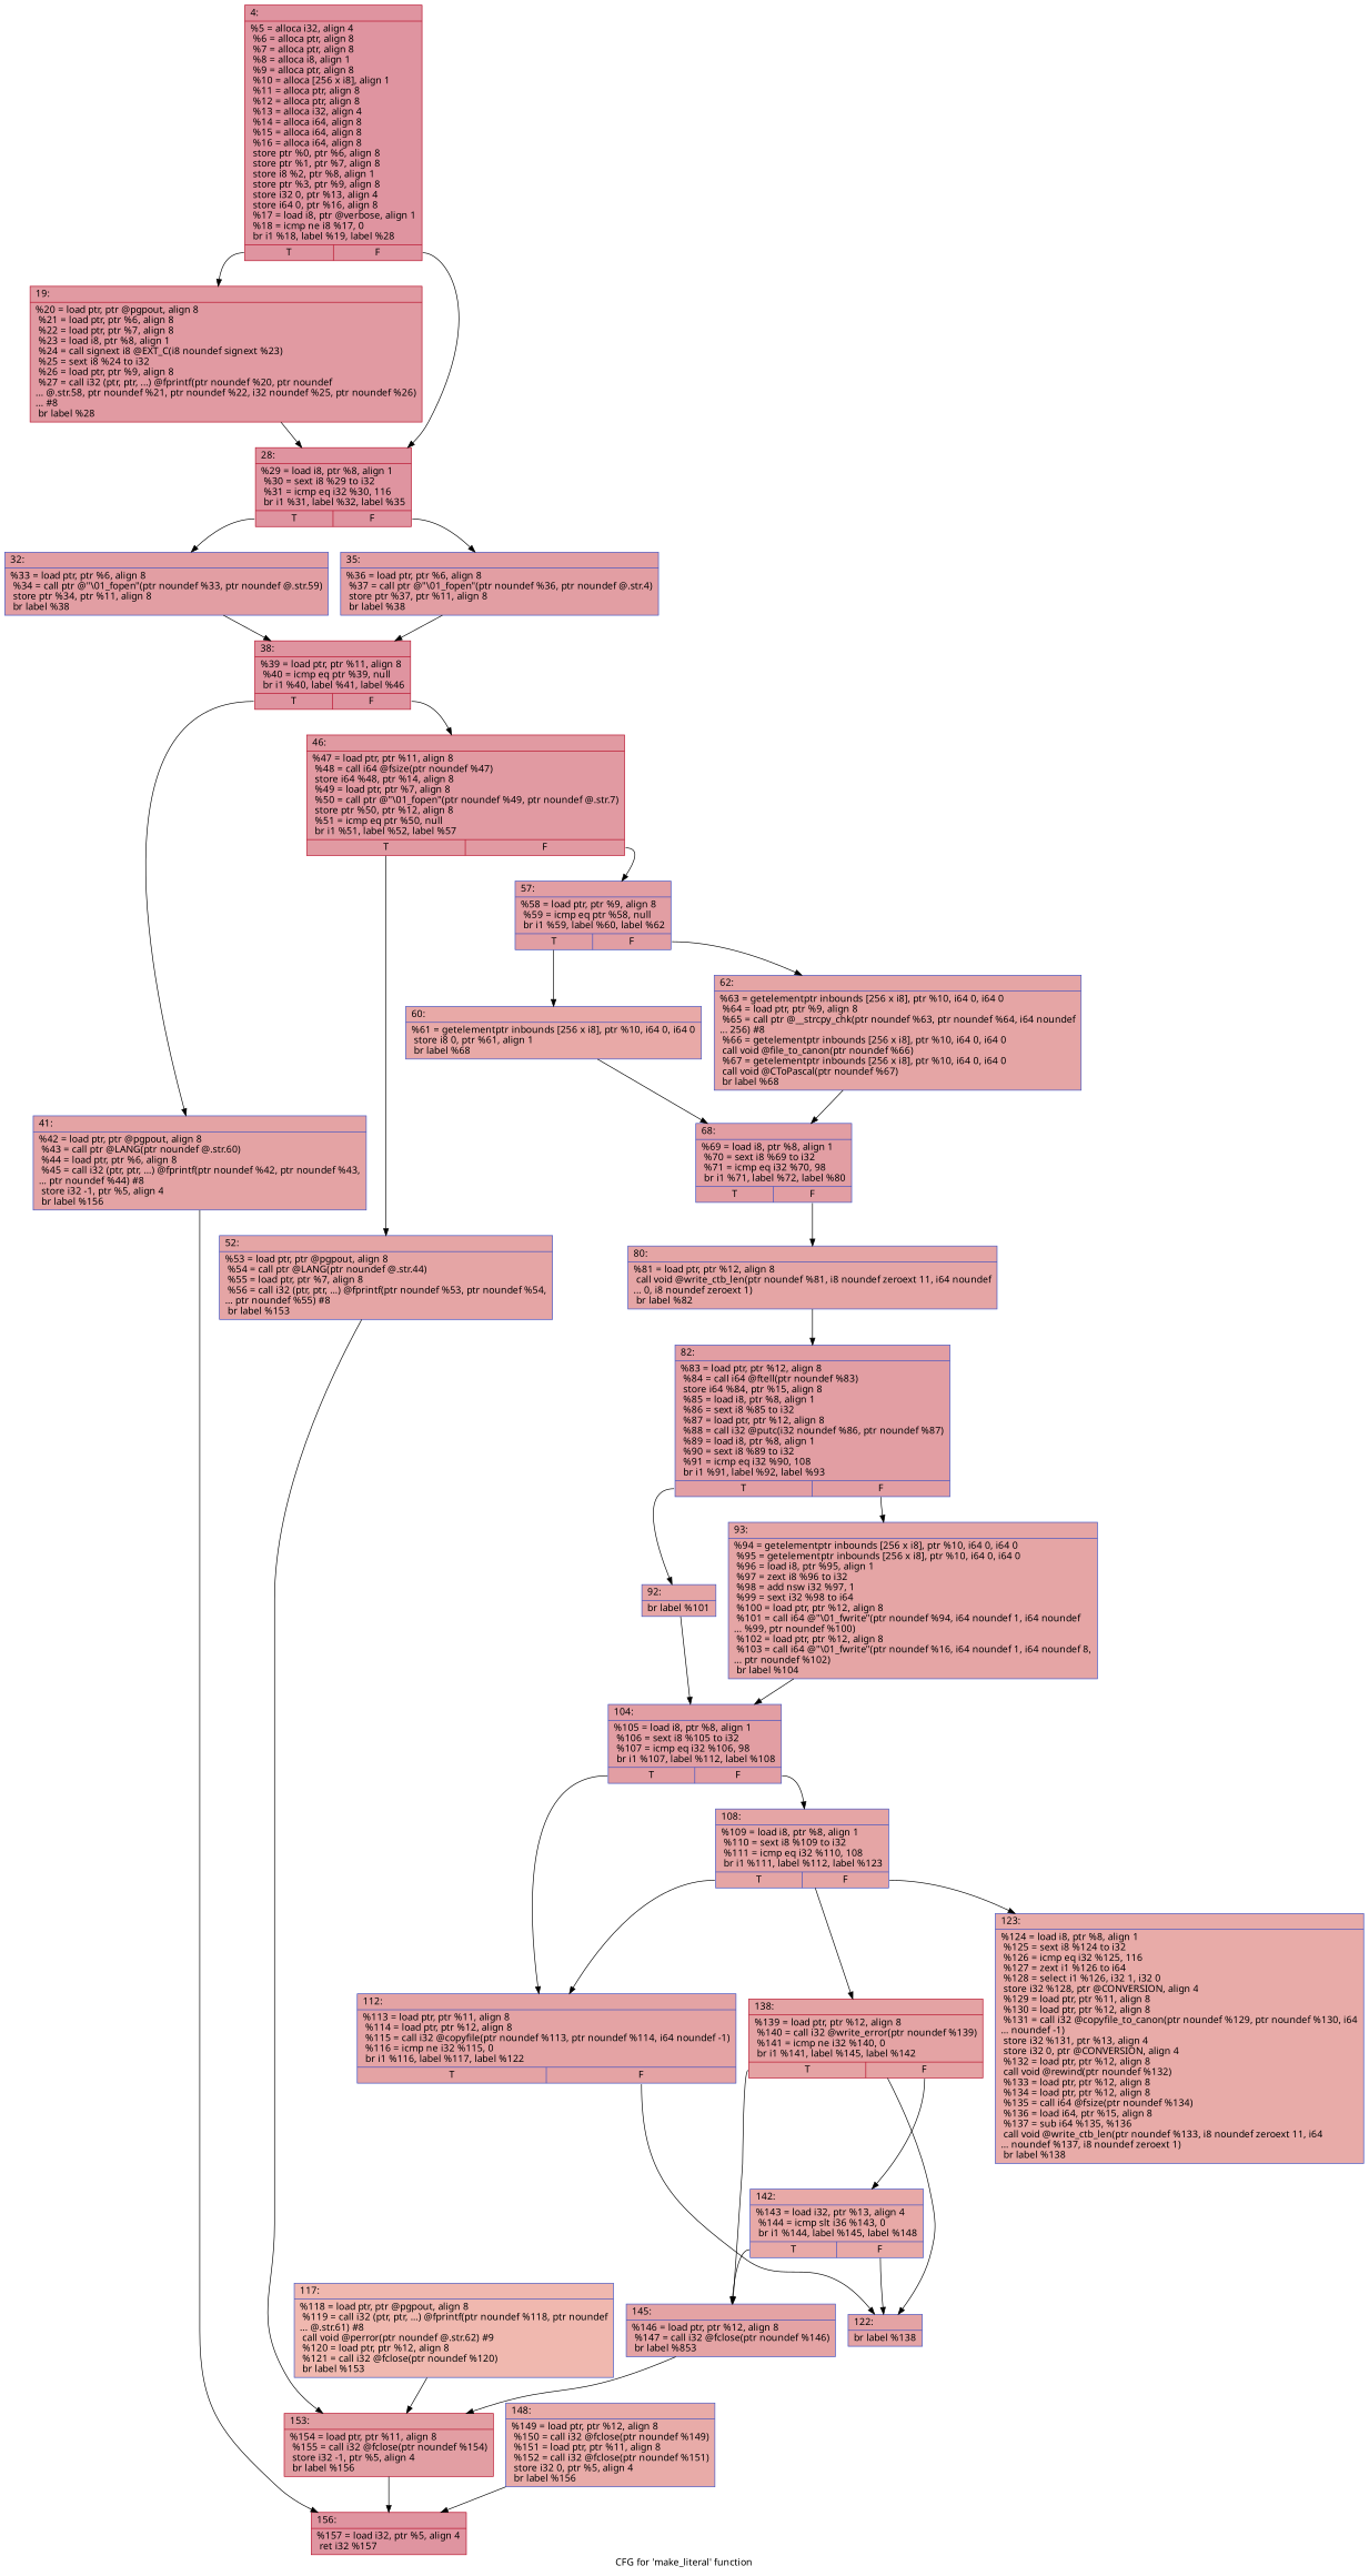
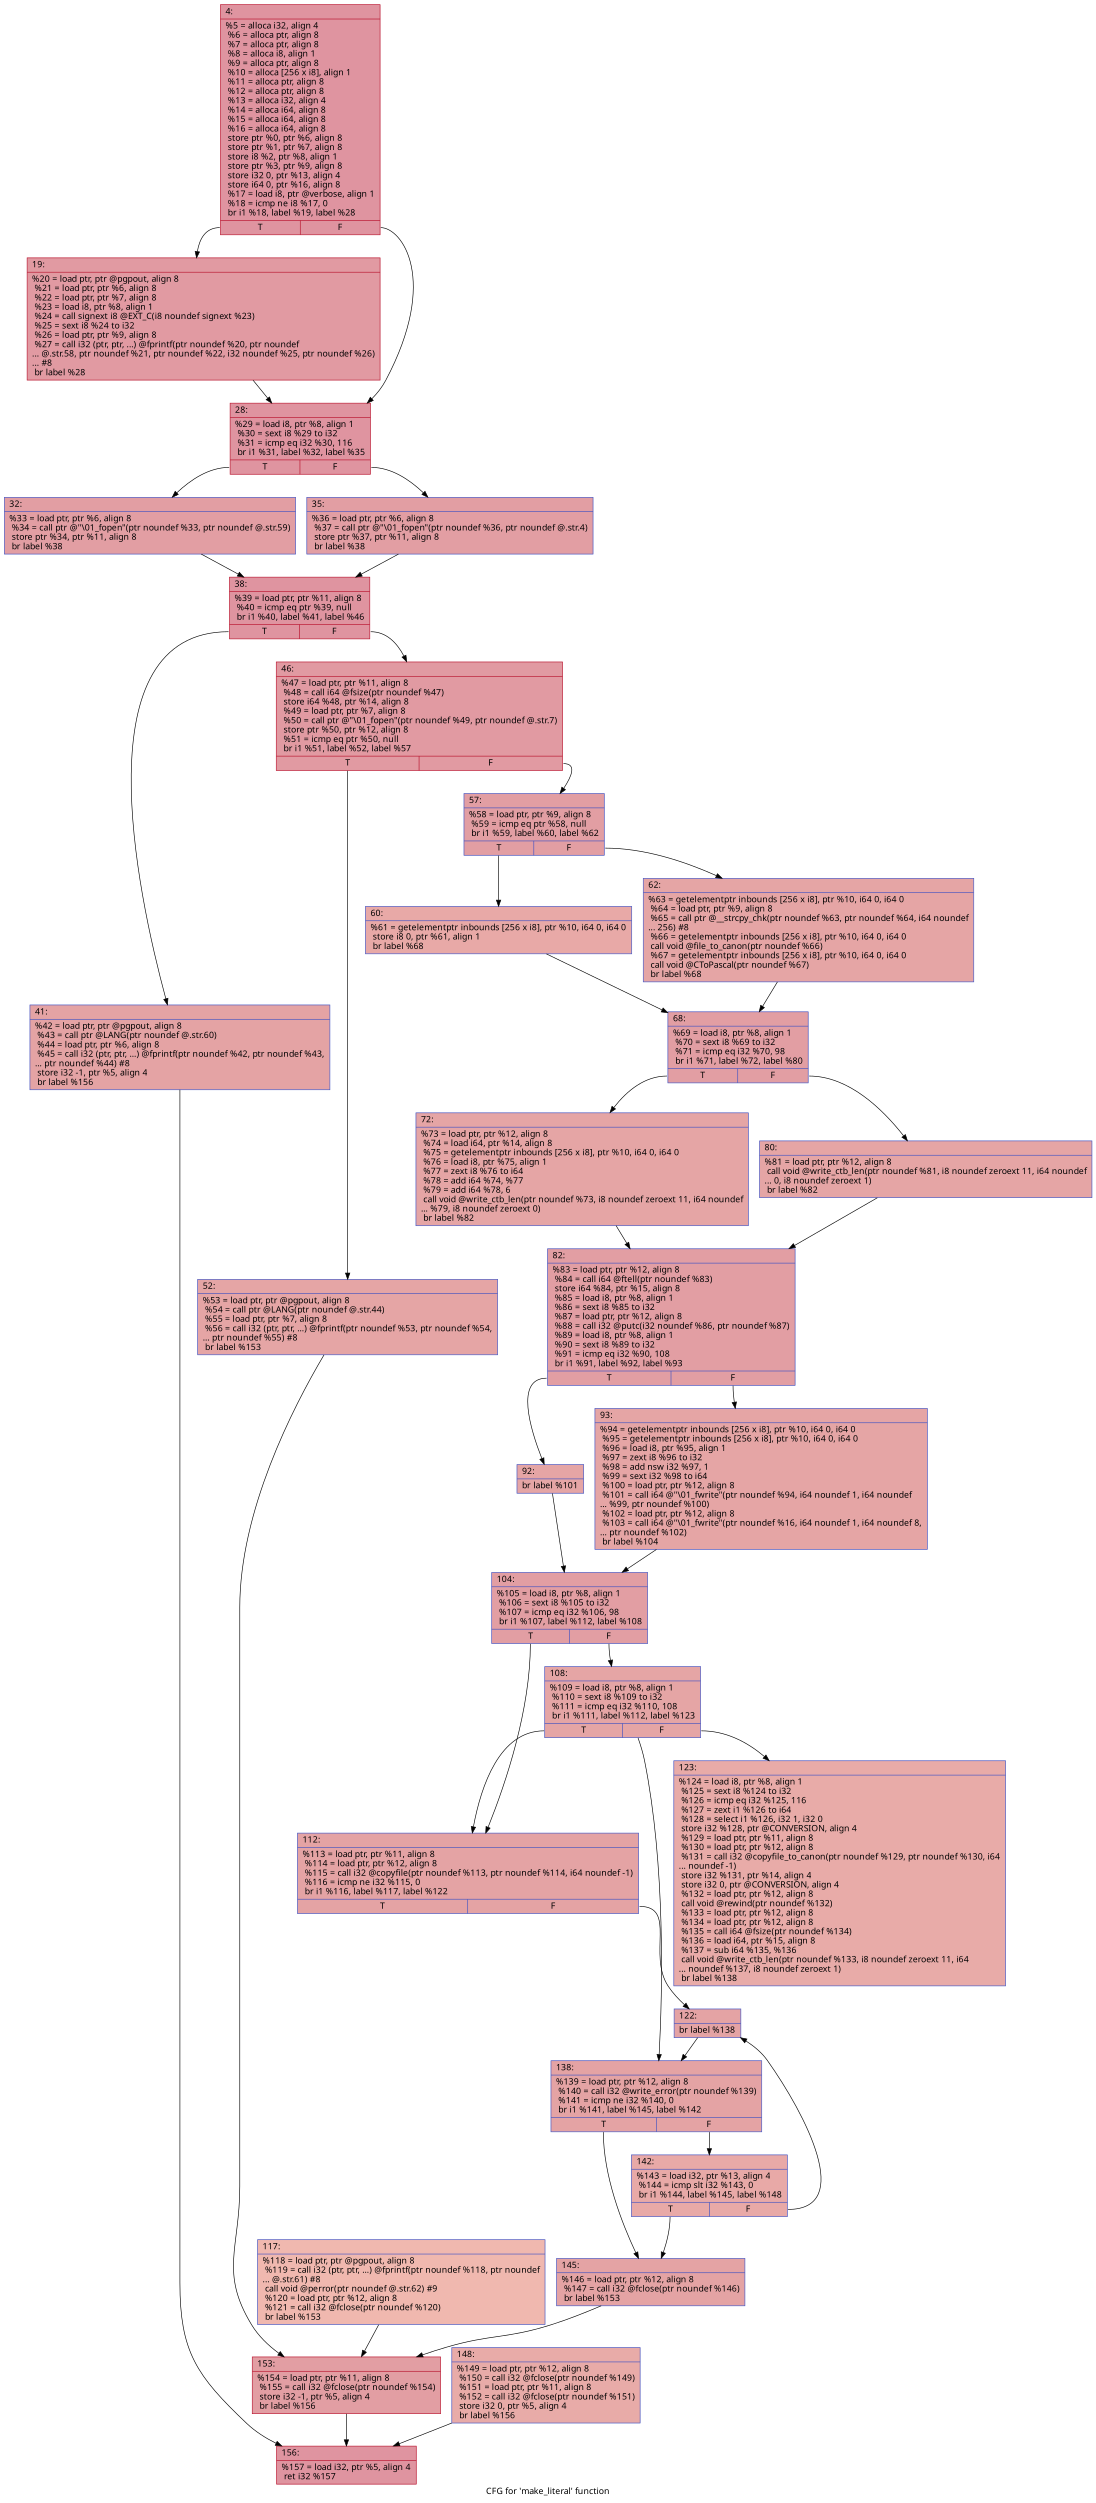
  digraph {
    fontname="Noto Sans"
    label="CFG for 'make_literal' function"
    node [color="#3d50c3ff" fillcolor="#be242e70" fontname="Noto Sans" shape=record style=filled]
    edge [fontname="Noto Sans"]
    n1 [color="#b70d28ff" fillcolor="#b70d2870" label="{4:\l|  %5 = alloca i32, align 4\l  %6 = alloca ptr, align 8\l  %7 = alloca ptr, align 8\l  %8 = alloca i8, align 1\l  %9 = alloca ptr, align 8\l  %10 = alloca [256 x i8], align 1\l  %11 = alloca ptr, align 8\l  %12 = alloca ptr, align 8\l  %13 = alloca i32, align 4\l  %14 = alloca i64, align 8\l  %15 = alloca i64, align 8\l  %16 = alloca i64, align 8\l  store ptr %0, ptr %6, align 8\l  store ptr %1, ptr %7, align 8\l  store i8 %2, ptr %8, align 1\l  store ptr %3, ptr %9, align 8\l  store i32 0, ptr %13, align 4\l  store i64 0, ptr %16, align 8\l  %17 = load i8, ptr @verbose, align 1\l  %18 = icmp ne i8 %17, 0\l  br i1 %18, label %19, label %28\l|{<s0>T|<s1>F}}"]
    n2 [color="#b70d28ff" fillcolor="#bb1b2c70" label="{19:\l|  %20 = load ptr, ptr @pgpout, align 8\l  %21 = load ptr, ptr %6, align 8\l  %22 = load ptr, ptr %7, align 8\l  %23 = load i8, ptr %8, align 1\l  %24 = call signext i8 @EXT_C(i8 noundef signext %23)\l  %25 = sext i8 %24 to i32\l  %26 = load ptr, ptr %9, align 8\l  %27 = call i32 (ptr, ptr, ...) @fprintf(ptr noundef %20, ptr noundef\l... @.str.58, ptr noundef %21, ptr noundef %22, i32 noundef %25, ptr noundef %26)\l... #8\l  br label %28\l}"]
    n3 [color="#b70d28ff" fillcolor="#b70d2870" label="{28:\l|  %29 = load i8, ptr %8, align 1\l  %30 = sext i8 %29 to i32\l  %31 = icmp eq i32 %30, 116\l  br i1 %31, label %32, label %35\l|{<s0>T|<s1>F}}"]
    n4 [label="{32:\l|  %33 = load ptr, ptr %6, align 8\l  %34 = call ptr @\"\\01_fopen\"(ptr noundef %33, ptr noundef @.str.59)\l  store ptr %34, ptr %11, align 8\l  br label %38\l}"]
    n5 [label="{35:\l|  %36 = load ptr, ptr %6, align 8\l  %37 = call ptr @\"\\01_fopen\"(ptr noundef %36, ptr noundef @.str.4)\l  store ptr %37, ptr %11, align 8\l  br label %38\l}"]
    n6 [color="#b70d28ff" fillcolor="#b70d2870" label="{38:\l|  %39 = load ptr, ptr %11, align 8\l  %40 = icmp eq ptr %39, null\l  br i1 %40, label %41, label %46\l|{<s0>T|<s1>F}}"]
    n7 [fillcolor="#c32e3170" label="{41:\l|  %42 = load ptr, ptr @pgpout, align 8\l  %43 = call ptr @LANG(ptr noundef @.str.60)\l  %44 = load ptr, ptr %6, align 8\l  %45 = call i32 (ptr, ptr, ...) @fprintf(ptr noundef %42, ptr noundef %43,\l... ptr noundef %44) #8\l  store i32 -1, ptr %5, align 4\l  br label %156\l}"]
    n8 [color="#b70d28ff" fillcolor="#bb1b2c70" label="{46:\l|  %47 = load ptr, ptr %11, align 8\l  %48 = call i64 @fsize(ptr noundef %47)\l  store i64 %48, ptr %14, align 8\l  %49 = load ptr, ptr %7, align 8\l  %50 = call ptr @\"\\01_fopen\"(ptr noundef %49, ptr noundef @.str.7)\l  store ptr %50, ptr %12, align 8\l  %51 = icmp eq ptr %50, null\l  br i1 %51, label %52, label %57\l|{<s0>T|<s1>F}}"]
    n9 [color="#b70d28ff" fillcolor="#b70d2870" label="{156:\l|  %157 = load i32, ptr %5, align 4\l  ret i32 %157\l}"]
    n10 [fillcolor="#c5333470" label="{52:\l|  %53 = load ptr, ptr @pgpout, align 8\l  %54 = call ptr @LANG(ptr noundef @.str.44)\l  %55 = load ptr, ptr %7, align 8\l  %56 = call i32 (ptr, ptr, ...) @fprintf(ptr noundef %53, ptr noundef %54,\l... ptr noundef %55) #8\l  br label %153\l}"]
    n11 [label="{57:\l|  %58 = load ptr, ptr %9, align 8\l  %59 = icmp eq ptr %58, null\l  br i1 %59, label %60, label %62\l|{<s0>T|<s1>F}}"]
    n12 [color="#b70d28ff" label="{153:\l|  %154 = load ptr, ptr %11, align 8\l  %155 = call i32 @fclose(ptr noundef %154)\l  store i32 -1, ptr %5, align 4\l  br label %156\l}"]
    n13 [fillcolor="#ca3b3770" label="{60:\l|  %61 = getelementptr inbounds [256 x i8], ptr %10, i64 0, i64 0\l  store i8 0, ptr %61, align 1\l  br label %68\l}"]
    n14 [fillcolor="#c5333470" label="{62:\l|  %63 = getelementptr inbounds [256 x i8], ptr %10, i64 0, i64 0\l  %64 = load ptr, ptr %9, align 8\l  %65 = call ptr @__strcpy_chk(ptr noundef %63, ptr noundef %64, i64 noundef\l... 256) #8\l  %66 = getelementptr inbounds [256 x i8], ptr %10, i64 0, i64 0\l  call void @file_to_canon(ptr noundef %66)\l  %67 = getelementptr inbounds [256 x i8], ptr %10, i64 0, i64 0\l  call void @CToPascal(ptr noundef %67)\l  br label %68\l}"]
    n15 [label="{68:\l|  %69 = load i8, ptr %8, align 1\l  %70 = sext i8 %69 to i32\l  %71 = icmp eq i32 %70, 98\l  br i1 %71, label %72, label %80\l|{<s0>T|<s1>F}}"]
+   n16 [fillcolor="#c5333470" label="{72:\l|  %73 = load ptr, ptr %12, align 8\l  %74 = load i64, ptr %14, align 8\l  %75 = getelementptr inbounds [256 x i8], ptr %10, i64 0, i64 0\l  %76 = load i8, ptr %75, align 1\l  %77 = zext i8 %76 to i64\l  %78 = add i64 %74, %77\l  %79 = add i64 %78, 6\l  call void @write_ctb_len(ptr noundef %73, i8 noundef zeroext 11, i64 noundef\l... %79, i8 noundef zeroext 0)\l  br label %82\l}"]
    n17 [fillcolor="#c5333470" label="{80:\l|  %81 = load ptr, ptr %12, align 8\l  call void @write_ctb_len(ptr noundef %81, i8 noundef zeroext 11, i64 noundef\l... 0, i8 noundef zeroext 1)\l  br label %82\l}"]
    n18 [label="{82:\l|  %83 = load ptr, ptr %12, align 8\l  %84 = call i64 @ftell(ptr noundef %83)\l  store i64 %84, ptr %15, align 8\l  %85 = load i8, ptr %8, align 1\l  %86 = sext i8 %85 to i32\l  %87 = load ptr, ptr %12, align 8\l  %88 = call i32 @putc(i32 noundef %86, ptr noundef %87)\l  %89 = load i8, ptr %8, align 1\l  %90 = sext i8 %89 to i32\l  %91 = icmp eq i32 %90, 108\l  br i1 %91, label %92, label %93\l|{<s0>T|<s1>F}}"]
    n19 [fillcolor="#c5333470" label="{92:\l|  br label %101\l}"]
    n20 [fillcolor="#c5333470" label="{93:\l|  %94 = getelementptr inbounds [256 x i8], ptr %10, i64 0, i64 0\l  %95 = getelementptr inbounds [256 x i8], ptr %10, i64 0, i64 0\l  %96 = load i8, ptr %95, align 1\l  %97 = zext i8 %96 to i32\l  %98 = add nsw i32 %97, 1\l  %99 = sext i32 %98 to i64\l  %100 = load ptr, ptr %12, align 8\l  %101 = call i64 @\"\\01_fwrite\"(ptr noundef %94, i64 noundef 1, i64 noundef\l... %99, ptr noundef %100)\l  %102 = load ptr, ptr %12, align 8\l  %103 = call i64 @\"\\01_fwrite\"(ptr noundef %16, i64 noundef 1, i64 noundef 8,\l... ptr noundef %102)\l  br label %104\l}"]
    n21 [label="{104:\l|  %105 = load i8, ptr %8, align 1\l  %106 = sext i8 %105 to i32\l  %107 = icmp eq i32 %106, 98\l  br i1 %107, label %112, label %108\l|{<s0>T|<s1>F}}"]
    n22 [fillcolor="#c32e3170" label="{112:\l|  %113 = load ptr, ptr %11, align 8\l  %114 = load ptr, ptr %12, align 8\l  %115 = call i32 @copyfile(ptr noundef %113, ptr noundef %114, i64 noundef -1)\l  %116 = icmp ne i32 %115, 0\l  br i1 %116, label %117, label %122\l|{<s0>T|<s1>F}}"]
    n23 [fillcolor="#c5333470" label="{108:\l|  %109 = load i8, ptr %8, align 1\l  %110 = sext i8 %109 to i32\l  %111 = icmp eq i32 %110, 108\l  br i1 %111, label %112, label %123\l|{<s0>T|<s1>F}}"]
    n24 [fillcolor="#c32e3170" label="{122:\l|  br label %138\l}"]
-   n25 [fillcolor="#cc403a70" label="{123:\l|  %124 = load i8, ptr %8, align 1\l  %125 = sext i8 %124 to i32\l  %126 = icmp eq i32 %125, 116\l  %127 = zext i1 %126 to i64\l  %128 = select i1 %126, i32 1, i32 0\l  store i32 %128, ptr @CONVERSION, align 4\l  %129 = load ptr, ptr %11, align 8\l  %130 = load ptr, ptr %12, align 8\l  %131 = call i32 @copyfile_to_canon(ptr noundef %129, ptr noundef %130, i64\l... noundef -1)\l  store i32 %131, ptr %13, align 4\l  store i32 0, ptr @CONVERSION, align 4\l  %132 = load ptr, ptr %12, align 8\l  call void @rewind(ptr noundef %132)\l  %133 = load ptr, ptr %12, align 8\l  %134 = load ptr, ptr %12, align 8\l  %135 = call i64 @fsize(ptr noundef %134)\l  %136 = load i64, ptr %15, align 8\l  %137 = sub i64 %135, %136\l  call void @write_ctb_len(ptr noundef %133, i8 noundef zeroext 11, i64\l... noundef %137, i8 noundef zeroext 1)\l  br label %138\l}"]
-   n26 [color="#b70d28ff" fillcolor="#c32e3170" label="{138:\l|  %139 = load ptr, ptr %12, align 8\l  %140 = call i32 @write_error(ptr noundef %139)\l  %141 = icmp ne i32 %140, 0\l  br i1 %141, label %145, label %142\l|{<s0>T|<s1>F}}"]
+   n25 [fillcolor="#cc403a70" label="{123:\l|  %124 = load i8, ptr %8, align 1\l  %125 = sext i8 %124 to i32\l  %126 = icmp eq i32 %125, 116\l  %127 = zext i1 %126 to i64\l  %128 = select i1 %126, i32 1, i32 0\l  store i32 %128, ptr @CONVERSION, align 4\l  %129 = load ptr, ptr %11, align 8\l  %130 = load ptr, ptr %12, align 8\l  %131 = call i32 @copyfile_to_canon(ptr noundef %129, ptr noundef %130, i64\l... noundef -1)\l  store i32 %131, ptr %14, align 4\l  store i32 0, ptr @CONVERSION, align 4\l  %132 = load ptr, ptr %12, align 8\l  call void @rewind(ptr noundef %132)\l  %133 = load ptr, ptr %12, align 8\l  %134 = load ptr, ptr %12, align 8\l  %135 = call i64 @fsize(ptr noundef %134)\l  %136 = load i64, ptr %15, align 8\l  %137 = sub i64 %135, %136\l  call void @write_ctb_len(ptr noundef %133, i8 noundef zeroext 11, i64\l... noundef %137, i8 noundef zeroext 1)\l  br label %138\l}"]
+   n26 [fillcolor="#c32e3170" label="{138:\l|  %139 = load ptr, ptr %12, align 8\l  %140 = call i32 @write_error(ptr noundef %139)\l  %141 = icmp ne i32 %140, 0\l  br i1 %141, label %145, label %142\l|{<s0>T|<s1>F}}"]
    n27 [fillcolor="#dc5d4a70" label="{117:\l|  %118 = load ptr, ptr @pgpout, align 8\l  %119 = call i32 (ptr, ptr, ...) @fprintf(ptr noundef %118, ptr noundef\l... @.str.61) #8\l  call void @perror(ptr noundef @.str.62) #9\l  %120 = load ptr, ptr %12, align 8\l  %121 = call i32 @fclose(ptr noundef %120)\l  br label %153\l}"]
-   n28 [fillcolor="#c32e3170" label="{145:\l|  %146 = load ptr, ptr %12, align 8\l  %147 = call i32 @fclose(ptr noundef %146)\l  br label %853\l}"]
-   n29 [fillcolor="#ca3b3770" label="{142:\l|  %143 = load i32, ptr %13, align 4\l  %144 = icmp slt i36 %143, 0\l  br i1 %144, label %145, label %148\l|{<s0>T|<s1>F}}"]
+   n28 [fillcolor="#c32e3170" label="{145:\l|  %146 = load ptr, ptr %12, align 8\l  %147 = call i32 @fclose(ptr noundef %146)\l  br label %153\l}"]
+   n29 [fillcolor="#ca3b3770" label="{142:\l|  %143 = load i32, ptr %13, align 4\l  %144 = icmp slt i32 %143, 0\l  br i1 %144, label %145, label %148\l|{<s0>T|<s1>F}}"]
    n30 [fillcolor="#cc403a70" label="{148:\l|  %149 = load ptr, ptr %12, align 8\l  %150 = call i32 @fclose(ptr noundef %149)\l  %151 = load ptr, ptr %11, align 8\l  %152 = call i32 @fclose(ptr noundef %151)\l  store i32 0, ptr %5, align 4\l  br label %156\l}"]
    n1 -> n2 [tailport=s0]
    n1 -> n3 [tailport=s1]
    n2 -> n3
    n3 -> n4 [tailport=s0]
    n3 -> n5 [tailport=s1]
    n4 -> n6
    n5 -> n6
    n6 -> n7 [tailport=s0]
    n6 -> n8 [tailport=s1]
    n7 -> n9
    n8 -> n10 [tailport=s0]
    n8 -> n11 [tailport=s1]
    n10 -> n12
    n11 -> n13 [tailport=s0]
    n11 -> n14 [tailport=s1]
    n12 -> n9
    n13 -> n15
    n14 -> n15
+   n15 -> n16 [tailport=s0]
    n15 -> n17 [tailport=s1]
+   n16 -> n18
    n17 -> n18
    n18 -> n19 [tailport=s0]
    n18 -> n20 [tailport=s1]
    n19 -> n21
    n20 -> n21
    n21 -> n22 [tailport=s0]
    n21 -> n23 [tailport=s1]
    n22 -> n24 [tailport=s1]
    n23 -> n22 [tailport=s0]
    n23 -> n25 [tailport=s1]
    n23 -> n26
-   n26 -> n24
+   n24 -> n26
    n26 -> n28 [tailport=s0]
    n26 -> n29 [tailport=s1]
    n27 -> n12
    n28 -> n12
    n29 -> n24 [tailport=s1]
    n29 -> n28 [tailport=s0]
    n30 -> n9
  }
